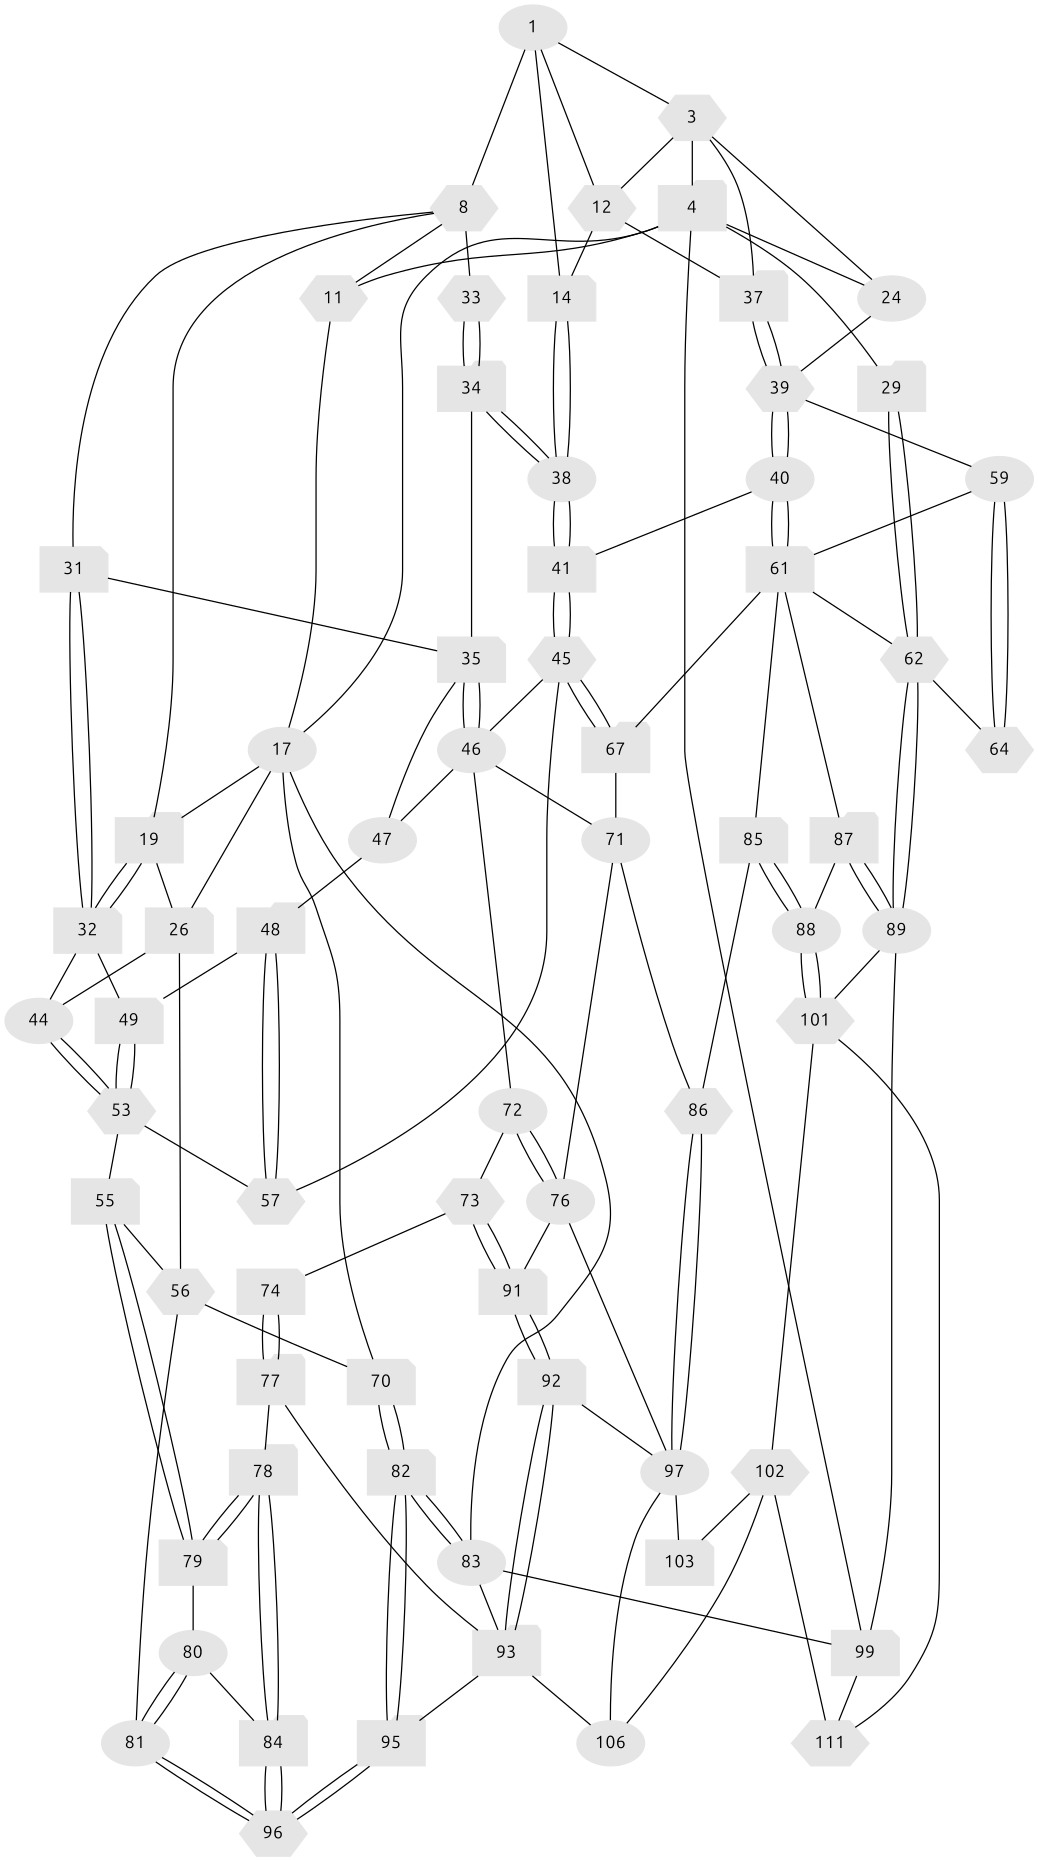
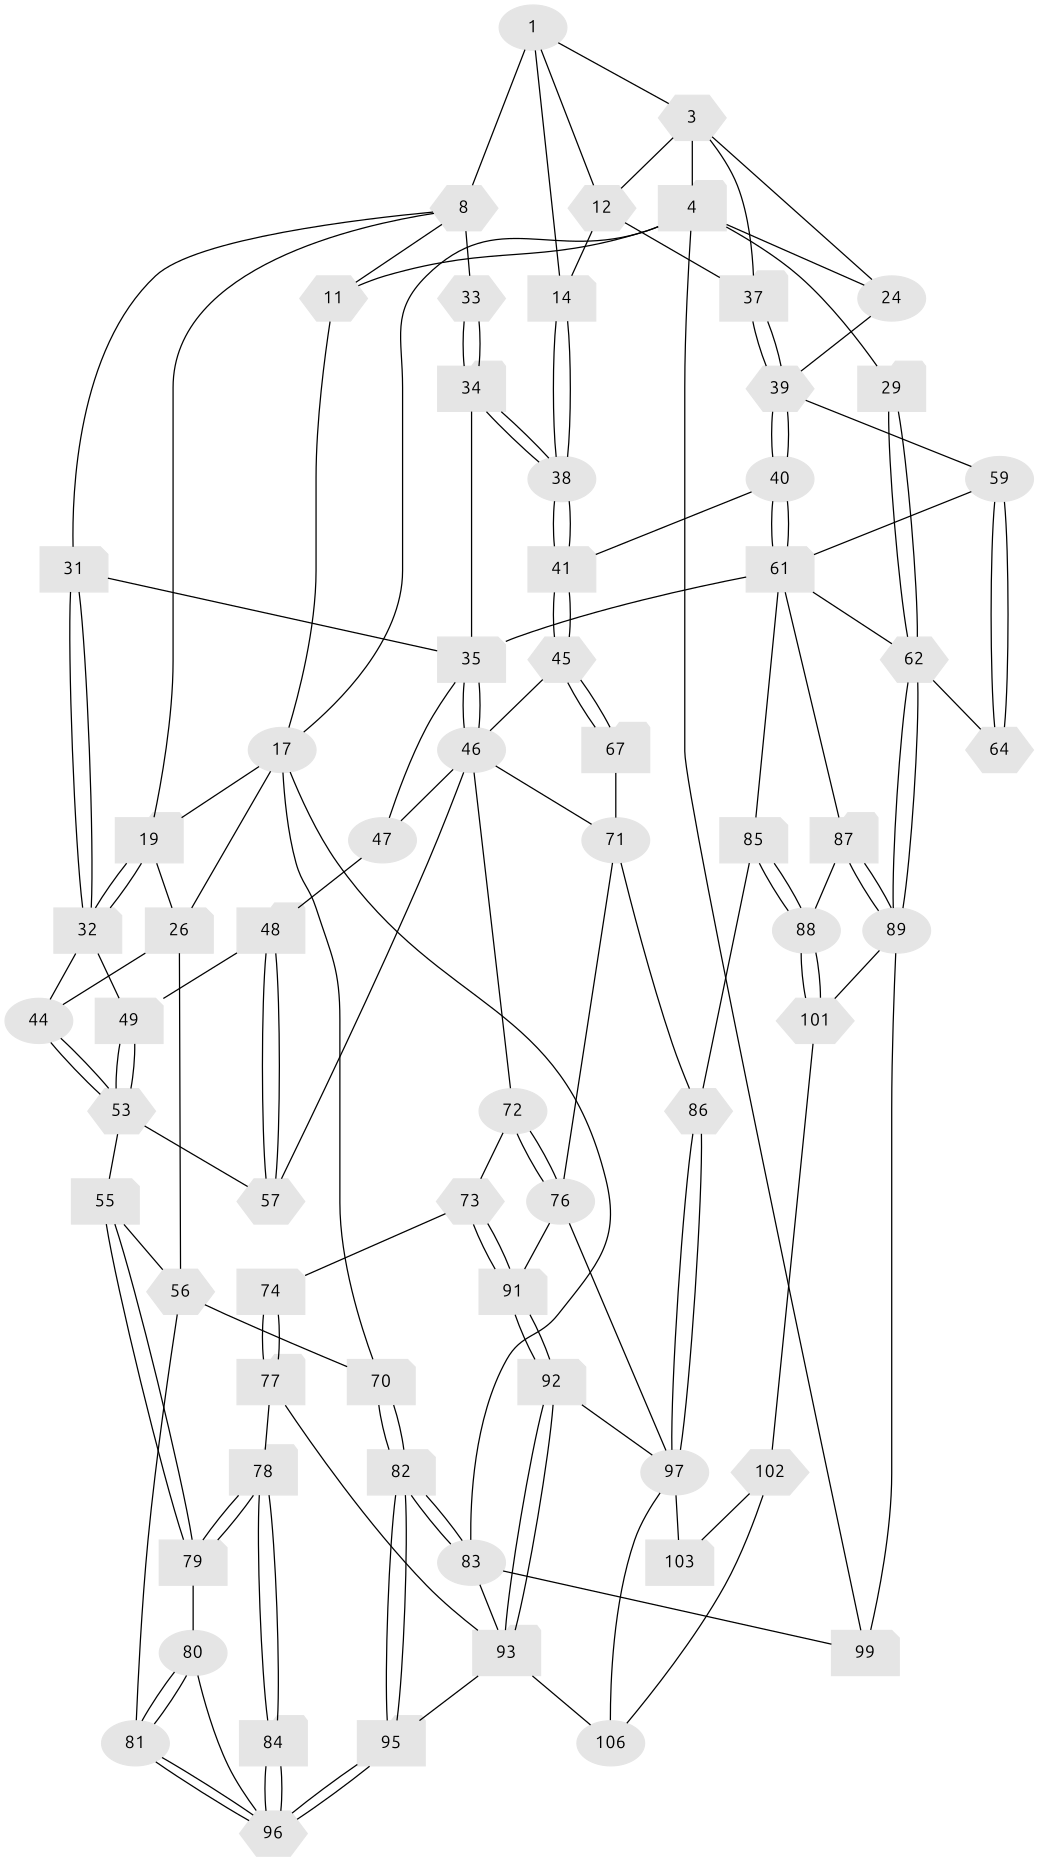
  graph {
    fontname=Ubuntu
    node [color=gray90 fontname=Ubuntu shape=ellipse style=filled]
    edge [fontname=Ubuntu]
    1 [super="+2+7"]
    3 [shape=hexagon super="+21"]
    8 [shape=hexagon super="+25+9"]
    12 [shape=hexagon super="+13"]
    14 [shape=note]
    4 [shape=folder super="+23+5"]
    24
    37 [shape=folder]
    11 [shape=hexagon]
    19 [shape=folder super="+20"]
    31 [shape=note]
    33 [shape=hexagon]
    38
    17 [super="+28+18"]
    29 [shape=folder]
    99 [shape=note]
    39 [shape=hexagon super="+42"]
    26 [shape=note super="+27"]
    70 [shape=note]
    83
    62 [shape=hexagon super="+63"]
-   111 [shape=hexagon super="+114"]
    32 [shape=note super="+43"]
    35 [shape=note super="+36"]
    34 [shape=folder]
    41 [shape=note]
    44
    56 [shape=hexagon super="+69"]
    82 [shape=note]
    93 [shape=folder super="+107+94"]
    49 [shape=note]
    40
    59 [super="+60"]
    53 [shape=hexagon super="+54"]
    81
    64 [shape=hexagon]
    89 [super="+100"]
    46 [super="+50"]
    47
    57 [shape=hexagon super="+58"]
    71 [super="+75"]
    72
    48 [shape=folder]
    45 [shape=hexagon]
    61 [shape=note super="+65"]
    67 [shape=folder]
    85 [shape=note]
    87 [shape=folder]
    55 [shape=note]
    76 [super="+90"]
    86 [shape=hexagon]
    73 [shape=hexagon]
    79 [shape=note]
    80
    96 [shape=hexagon]
    74 [shape=note]
    77 [shape=folder]
    88
    101 [shape=hexagon super="+109"]
    95 [shape=folder]
    91 [shape=note]
    97 [super="+98+104"]
    92 [shape=note]
    78 [shape=folder]
    106
    103 [shape=note super="+108"]
    84 [shape=folder]
    102 [shape=hexagon super="+110"]
    1 -- 3
    1 -- 8 [weight=2]
    1 -- 12
    1 -- 14
    3 -- 12
    3 -- 4
    3 -- 24
    3 -- 37
    8 -- 11
    8 -- 19
    8 -- 31
    8 -- 33 [weight=2]
    12 -- 14
    12 -- 37
    14 -- 38
    14 -- 38
    4 -- 24
    4 -- 11
    4 -- 17
    4 -- 29 [weight=2]
    4 -- 99
    24 -- 39
    37 -- 39
    37 -- 39
    11 -- 17
    19 -- 26
    19 -- 32
    19 -- 32
    31 -- 32
    31 -- 32
    31 -- 35
    33 -- 34
    33 -- 34
    38 -- 41
    38 -- 41
    17 -- 19
    17 -- 26
    17 -- 70
    17 -- 83
    29 -- 62
    29 -- 62
-   99 -- 111
    39 -- 40
    39 -- 40
    39 -- 59
    26 -- 44
    26 -- 56
    70 -- 82
    70 -- 82
    83 -- 99
    83 -- 93
    62 -- 64
    62 -- 89
    62 -- 89
    32 -- 44
    32 -- 49
    35 -- 46
    35 -- 46
    35 -- 47
    34 -- 38
    34 -- 38
    34 -- 35
    41 -- 45
    41 -- 45
    44 -- 53
    44 -- 53
    56 -- 70
    56 -- 81
    82 -- 83
    82 -- 83
    82 -- 95
    82 -- 95
    93 -- 95
    93 -- 106
    49 -- 53
    49 -- 53
    40 -- 41
    40 -- 61
    40 -- 61
    59 -- 64 [weight=2]
    59 -- 64
    59 -- 61
    53 -- 57
    53 -- 55
    81 -- 96
    81 -- 96
    89 -- 99
    89 -- 101
    46 -- 47
-   45 -- 57
+   46 -- 57
    46 -- 71
    46 -- 72
    47 -- 48
    71 -- 76
    71 -- 86
    72 -- 76
    72 -- 76
    72 -- 73
    48 -- 49
    48 -- 57
    48 -- 57
    45 -- 46
    45 -- 67
    45 -- 67
    61 -- 62
-   61 -- 67
+   61 -- 35
    61 -- 85
    61 -- 87
    67 -- 71
    85 -- 86
    85 -- 88
    85 -- 88
    87 -- 89
    87 -- 89
    87 -- 88
    55 -- 56
    55 -- 79
    55 -- 79
    76 -- 91
    76 -- 97
    86 -- 97
    86 -- 97
    73 -- 74
    73 -- 91
    73 -- 91
    79 -- 80
    80 -- 81
    80 -- 81
-   80 -- 84
+   80 -- 96
    74 -- 77
    74 -- 77
    77 -- 93
    77 -- 78
    88 -- 101
    88 -- 101
-   101 -- 111
    101 -- 102
    95 -- 96
    95 -- 96
    91 -- 92
    91 -- 92
    97 -- 106
    97 -- 103 [weight=2]
    92 -- 93
    92 -- 93
    92 -- 97
    78 -- 79
    78 -- 79
    78 -- 84
    78 -- 84
    84 -- 96
    84 -- 96
-   102 -- 111 [weight=2]
    102 -- 106
    102 -- 103 [weight=2]
  }
